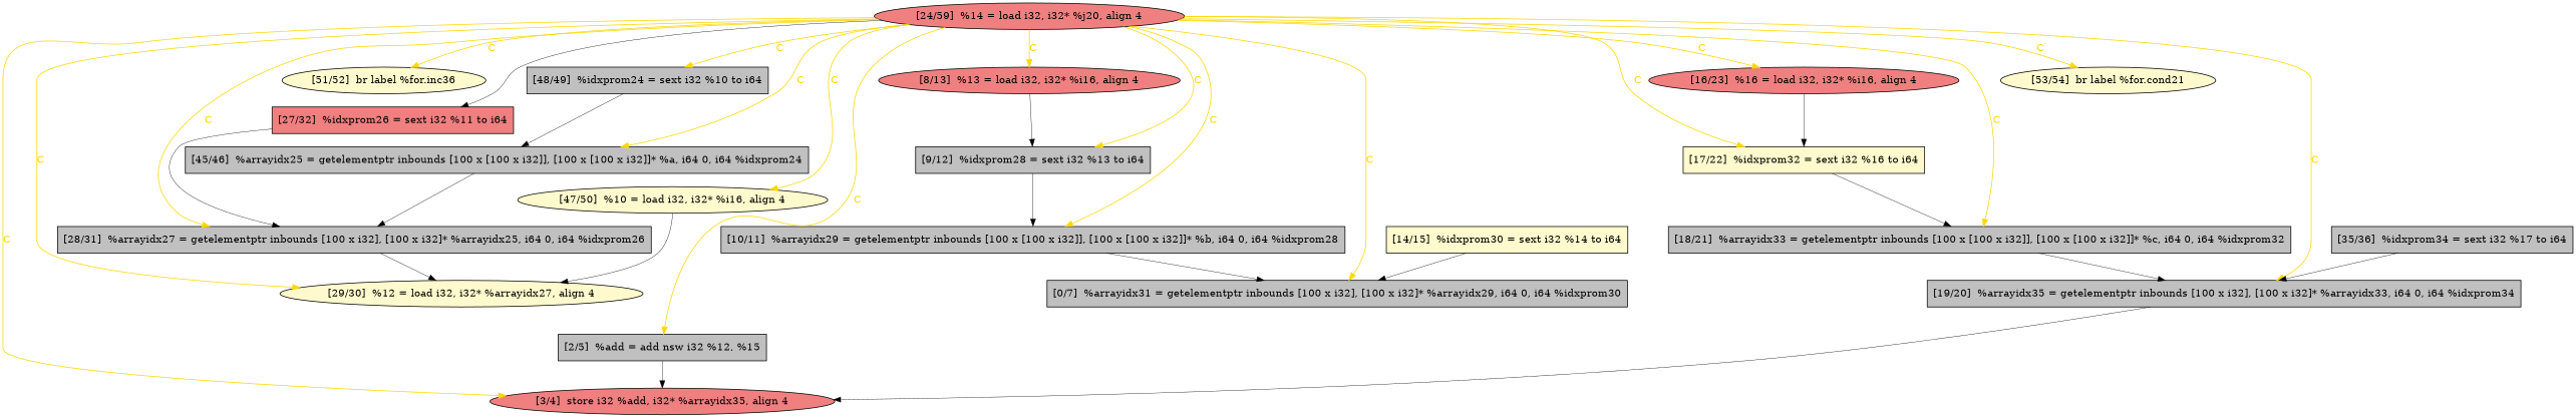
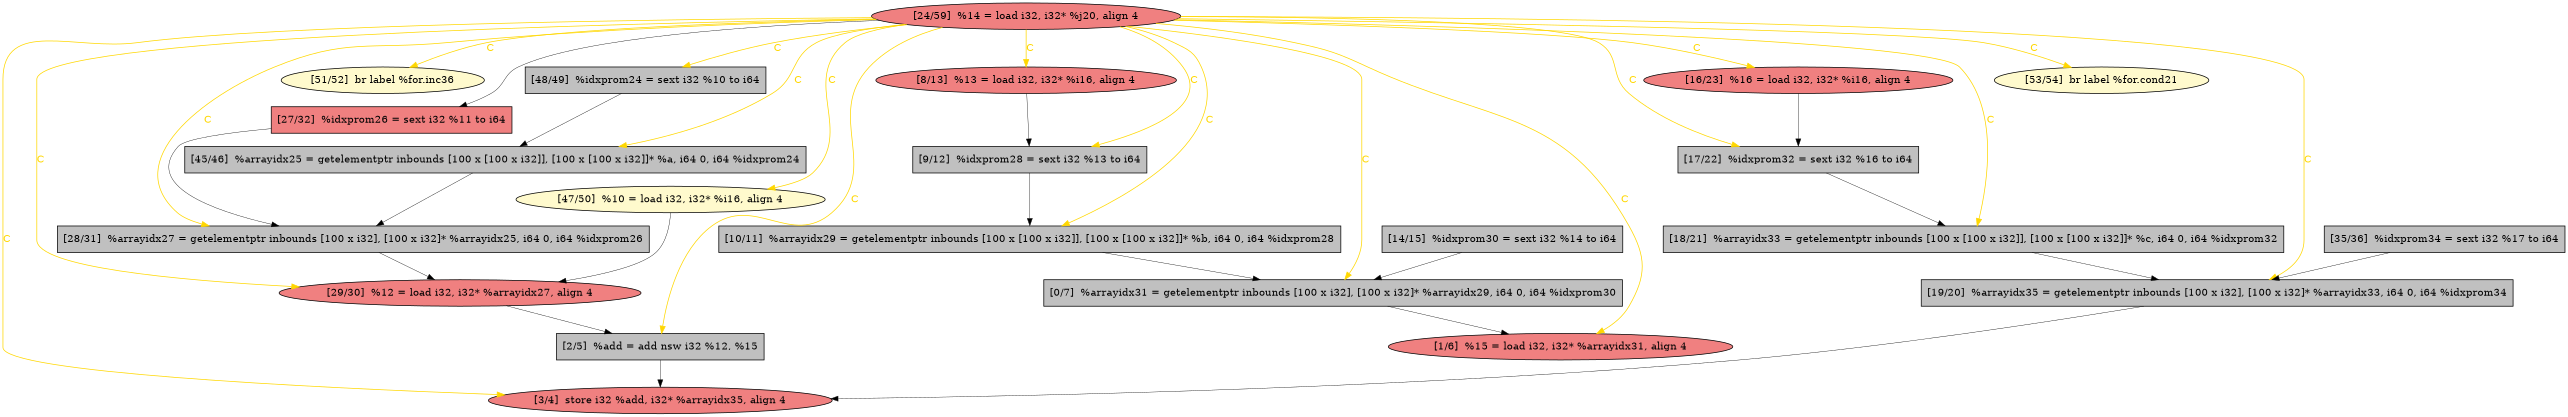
  digraph {
    node [fillcolor=grey shape=rectangle style=filled]
    edge [color=black fontcolor=black penwidth=0.5 style=solid]
-   n1 [fillcolor=lemonchiffon label="[29/30]  %12 = load i32, i32* %arrayidx27, align 4" shape=ellipse]
+   n1 [fillcolor=lightcoral label="[29/30]  %12 = load i32, i32* %arrayidx27, align 4" shape=ellipse]
    n2 [label="[2/5]  %add = add nsw i32 %12, %15"]
    n3 [fillcolor=lightcoral label="[3/4]  store i32 %add, i32* %arrayidx35, align 4" shape=ellipse]
    n4 [fillcolor=lemonchiffon label="[51/52]  br label %for.inc36" shape=ellipse]
    n5 [label="[28/31]  %arrayidx27 = getelementptr inbounds [100 x i32], [100 x i32]* %arrayidx25, i64 0, i64 %idxprom26"]
    n6 [label="[9/12]  %idxprom28 = sext i32 %13 to i64"]
    n7 [label="[10/11]  %arrayidx29 = getelementptr inbounds [100 x [100 x i32]], [100 x [100 x i32]]* %b, i64 0, i64 %idxprom28"]
    n8 [label="[0/7]  %arrayidx31 = getelementptr inbounds [100 x i32], [100 x i32]* %arrayidx29, i64 0, i64 %idxprom30"]
    n9 [fillcolor=lightcoral label="[27/32]  %idxprom26 = sext i32 %11 to i64"]
    n10 [fillcolor=lemonchiffon label="[47/50]  %10 = load i32, i32* %i16, align 4" shape=ellipse]
    n11 [label="[48/49]  %idxprom24 = sext i32 %10 to i64"]
    n12 [label="[45/46]  %arrayidx25 = getelementptr inbounds [100 x [100 x i32]], [100 x [100 x i32]]* %a, i64 0, i64 %idxprom24"]
    n13 [fillcolor=lightcoral label="[8/13]  %13 = load i32, i32* %i16, align 4" shape=ellipse]
-   n14 [fillcolor=lemonchiffon label="[14/15]  %idxprom30 = sext i32 %14 to i64"]
+   n14 [label="[14/15]  %idxprom30 = sext i32 %14 to i64"]
+   n15 [fillcolor=lightcoral label="[1/6]  %15 = load i32, i32* %arrayidx31, align 4" shape=ellipse]
    n16 [fillcolor=lightcoral label="[16/23]  %16 = load i32, i32* %i16, align 4" shape=ellipse]
-   n17 [fillcolor=lemonchiffon label="[17/22]  %idxprom32 = sext i32 %16 to i64"]
+   n17 [label="[17/22]  %idxprom32 = sext i32 %16 to i64"]
    n18 [label="[18/21]  %arrayidx33 = getelementptr inbounds [100 x [100 x i32]], [100 x [100 x i32]]* %c, i64 0, i64 %idxprom32"]
    n19 [fillcolor=lemonchiffon label="[53/54]  br label %for.cond21" shape=ellipse]
    n20 [label="[19/20]  %arrayidx35 = getelementptr inbounds [100 x i32], [100 x i32]* %arrayidx33, i64 0, i64 %idxprom34"]
    n21 [fillcolor=lightcoral label="[24/59]  %14 = load i32, i32* %j20, align 4" shape=ellipse]
    n22 [label="[35/36]  %idxprom34 = sext i32 %17 to i64"]
+   n1 -> n2
    n2 -> n3
    n5 -> n1
    n6 -> n7
    n7 -> n8
+   n8 -> n15
    n9 -> n5
    n10 -> n1
    n11 -> n12
    n12 -> n5
    n13 -> n6
    n14 -> n8
    n16 -> n17
    n17 -> n18
    n18 -> n20
    n20 -> n3
    n21 -> n1 [color=gold fontcolor=gold label=C penwidth=1.0]
    n21 -> n2 [color=gold fontcolor=gold label=C penwidth=1.0]
    n21 -> n3 [color=gold fontcolor=gold label=C penwidth=1.0]
    n21 -> n4 [color=gold fontcolor=gold label=C penwidth=1.0]
    n21 -> n5 [color=gold fontcolor=gold label=C penwidth=1.0]
    n21 -> n6 [color=gold fontcolor=gold label=C penwidth=1.0]
    n21 -> n7 [color=gold fontcolor=gold label=C penwidth=1.0]
    n21 -> n8 [color=gold fontcolor=gold label=C penwidth=1.0]
    n21 -> n9
    n21 -> n10 [color=gold fontcolor=gold label=C penwidth=1.0]
    n21 -> n11 [color=gold fontcolor=gold label=C penwidth=1.0]
    n21 -> n12 [color=gold fontcolor=gold label=C penwidth=1.0]
    n21 -> n13 [color=gold fontcolor=gold label=C penwidth=1.0]
+   n21 -> n15 [color=gold fontcolor=gold label=C penwidth=1.0]
    n21 -> n16 [color=gold fontcolor=gold label=C penwidth=1.0]
    n21 -> n17 [color=gold fontcolor=gold label=C penwidth=1.0]
    n21 -> n18 [color=gold fontcolor=gold label=C penwidth=1.0]
    n21 -> n19 [color=gold fontcolor=gold label=C penwidth=1.0]
    n21 -> n20 [color=gold fontcolor=gold label=C penwidth=1.0]
    n22 -> n20
  }
